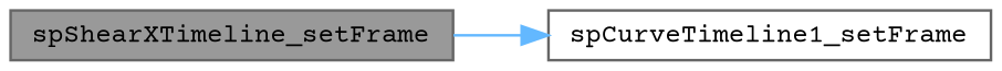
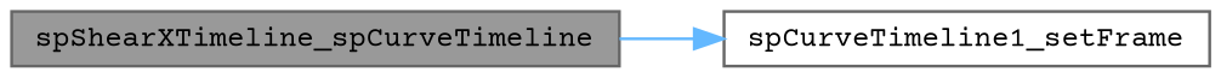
  digraph {
    rankdir=LR
    fontname="Courier Prime"
    node [fontname="Courier Prime" fontsize=10 shape=box style=filled]
-   n1 [color=gray40 fillcolor=grey60 fontcolor=black height=0.2 label=spShearXTimeline_setFrame width=0.4]
+   n1 [color=gray40 fillcolor=grey60 fontcolor=black height=0.2 label=spShearXTimeline_spCurveTimeline width=0.4]
    n2 [color=grey40 fillcolor=white height=0.2 label=spCurveTimeline1_setFrame width=0.4]
    n1 -> n2 [color=steelblue1 fontname="Courier Prime" fontsize=10 labelfontname=Helvetica labelfontsize=10 style=solid]
  }
